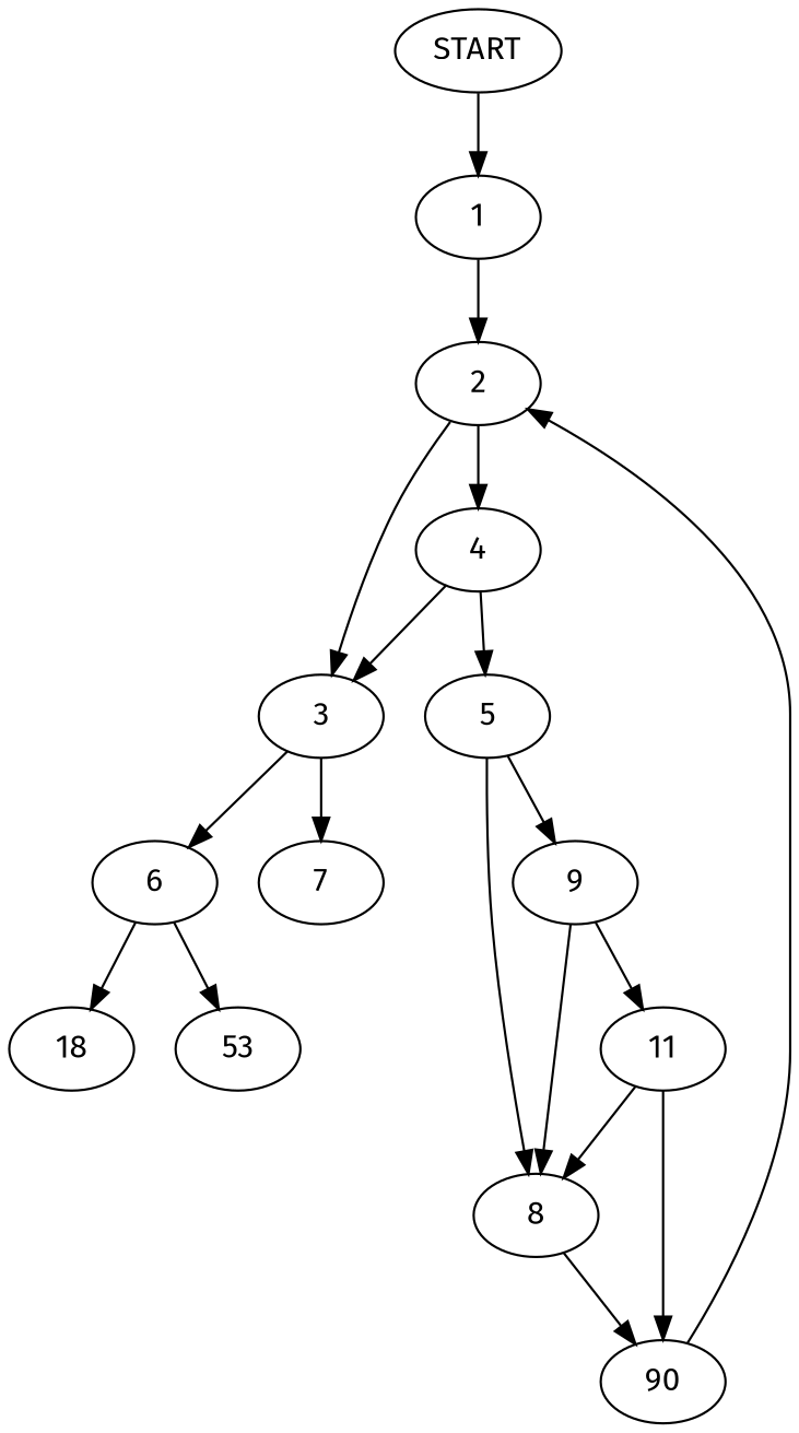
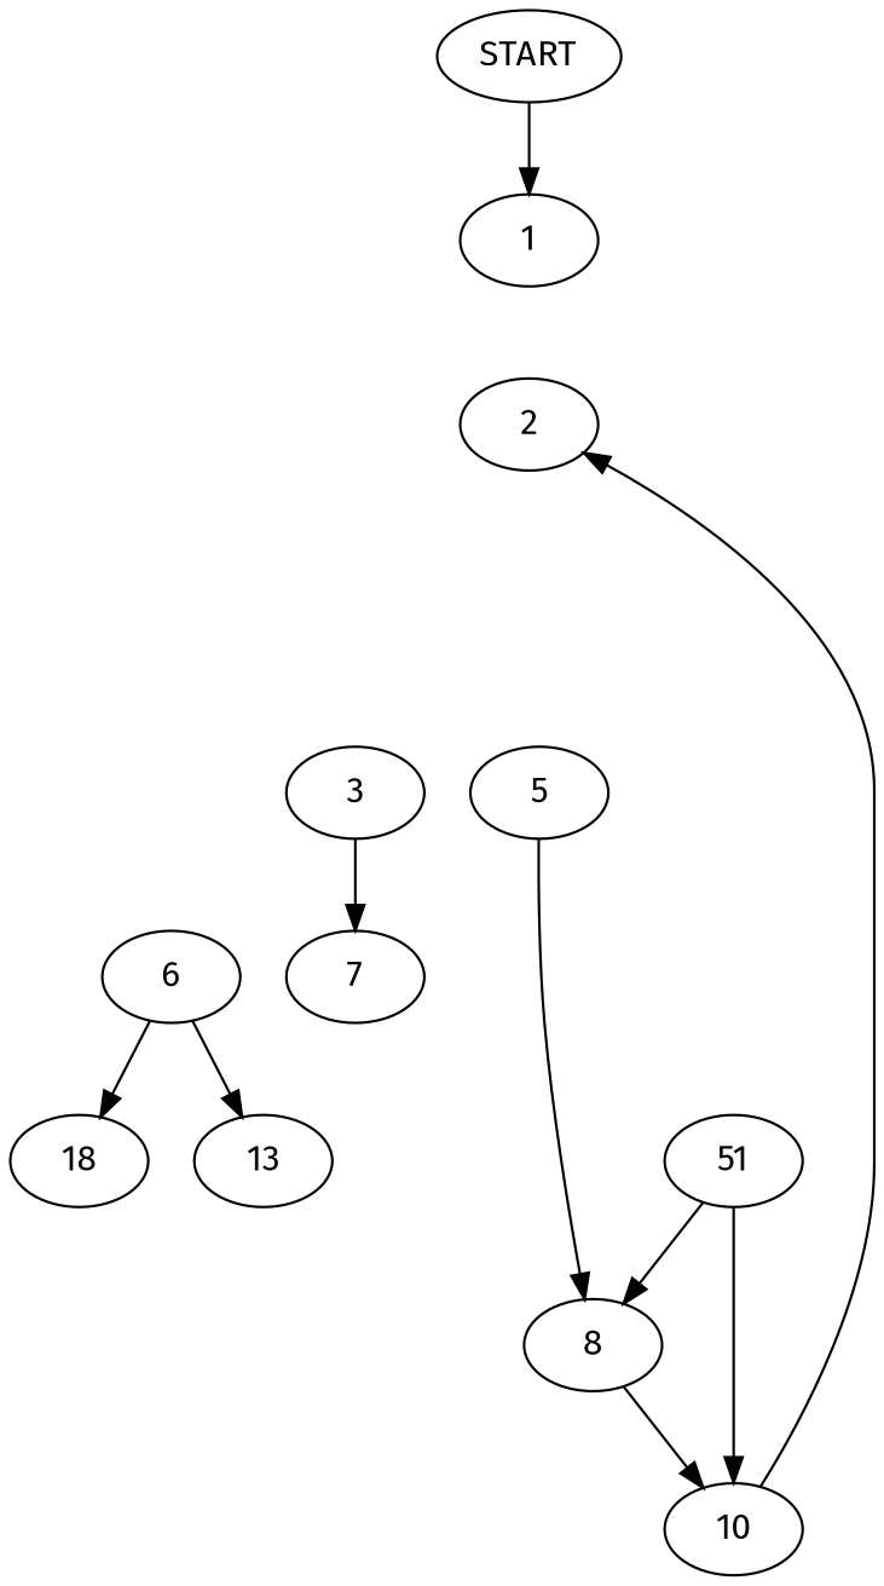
  digraph {
    fontname="Fira Sans"
    node [fontname="Fira Sans"]
    edge [fontname="Fira Sans"]
    n1 [label=START]
    1
    2
    3
-   4
    6
    7
    5
    n9 [label=18]
-   13 [label=53]
+   13
    8
-   9
-   10 [label=90]
-   11
+   10
+   11 [label=51]
    n1 -> 1
-   1 -> 2
-   2 -> 3
-   2 -> 4
-   3 -> 6
    3 -> 7
-   4 -> 3
-   4 -> 5
    6 -> n9
    6 -> 13
    5 -> 8
-   5 -> 9
    8 -> 10
-   9 -> 8
-   9 -> 11
    10 -> 2
    11 -> 8
    11 -> 10
  }
